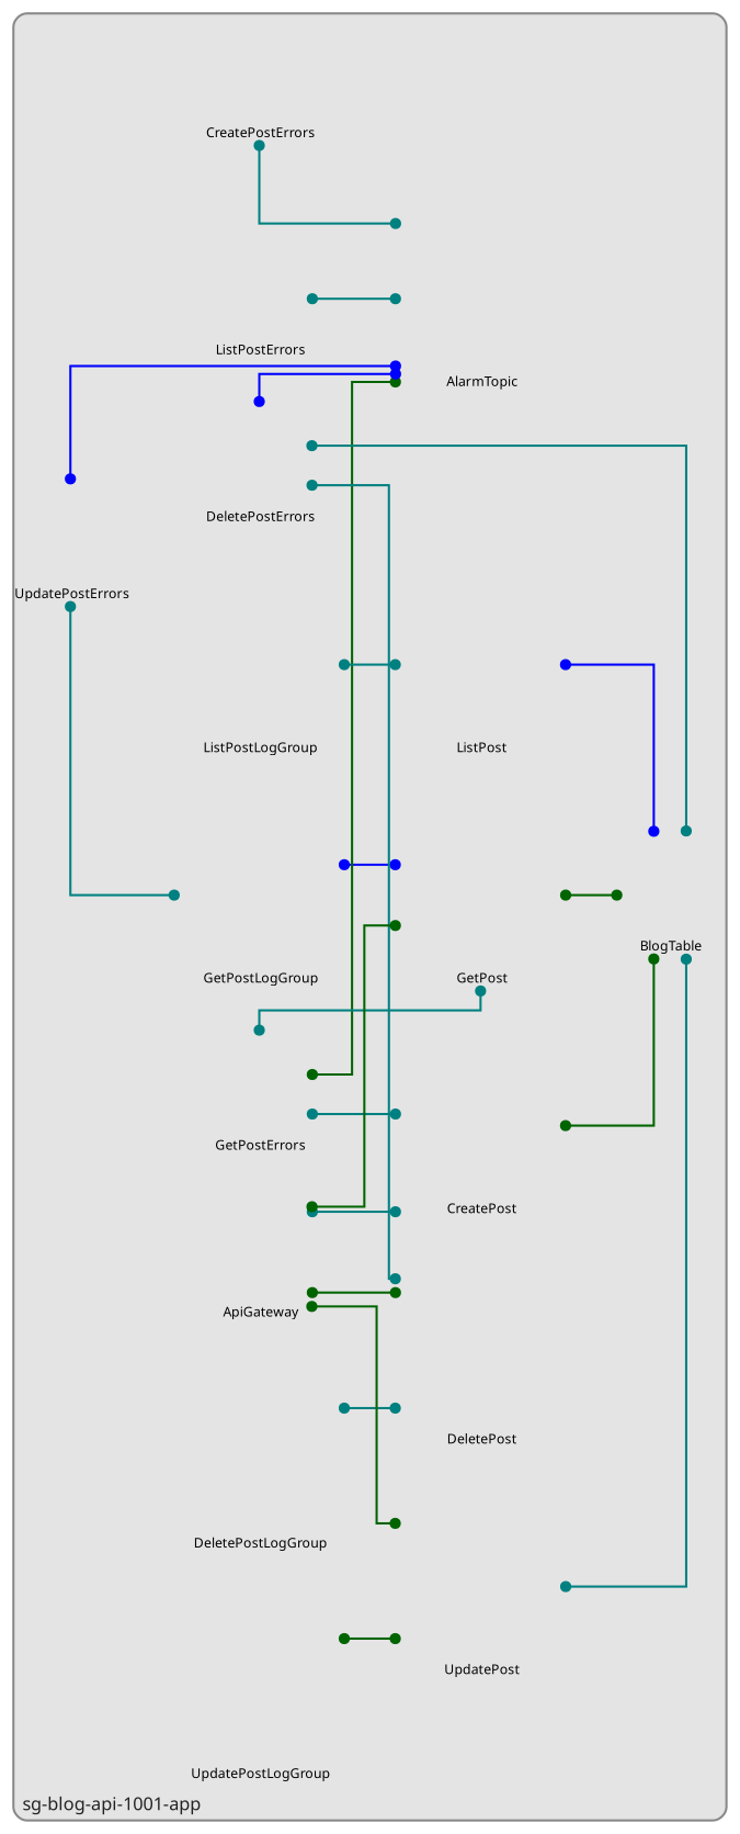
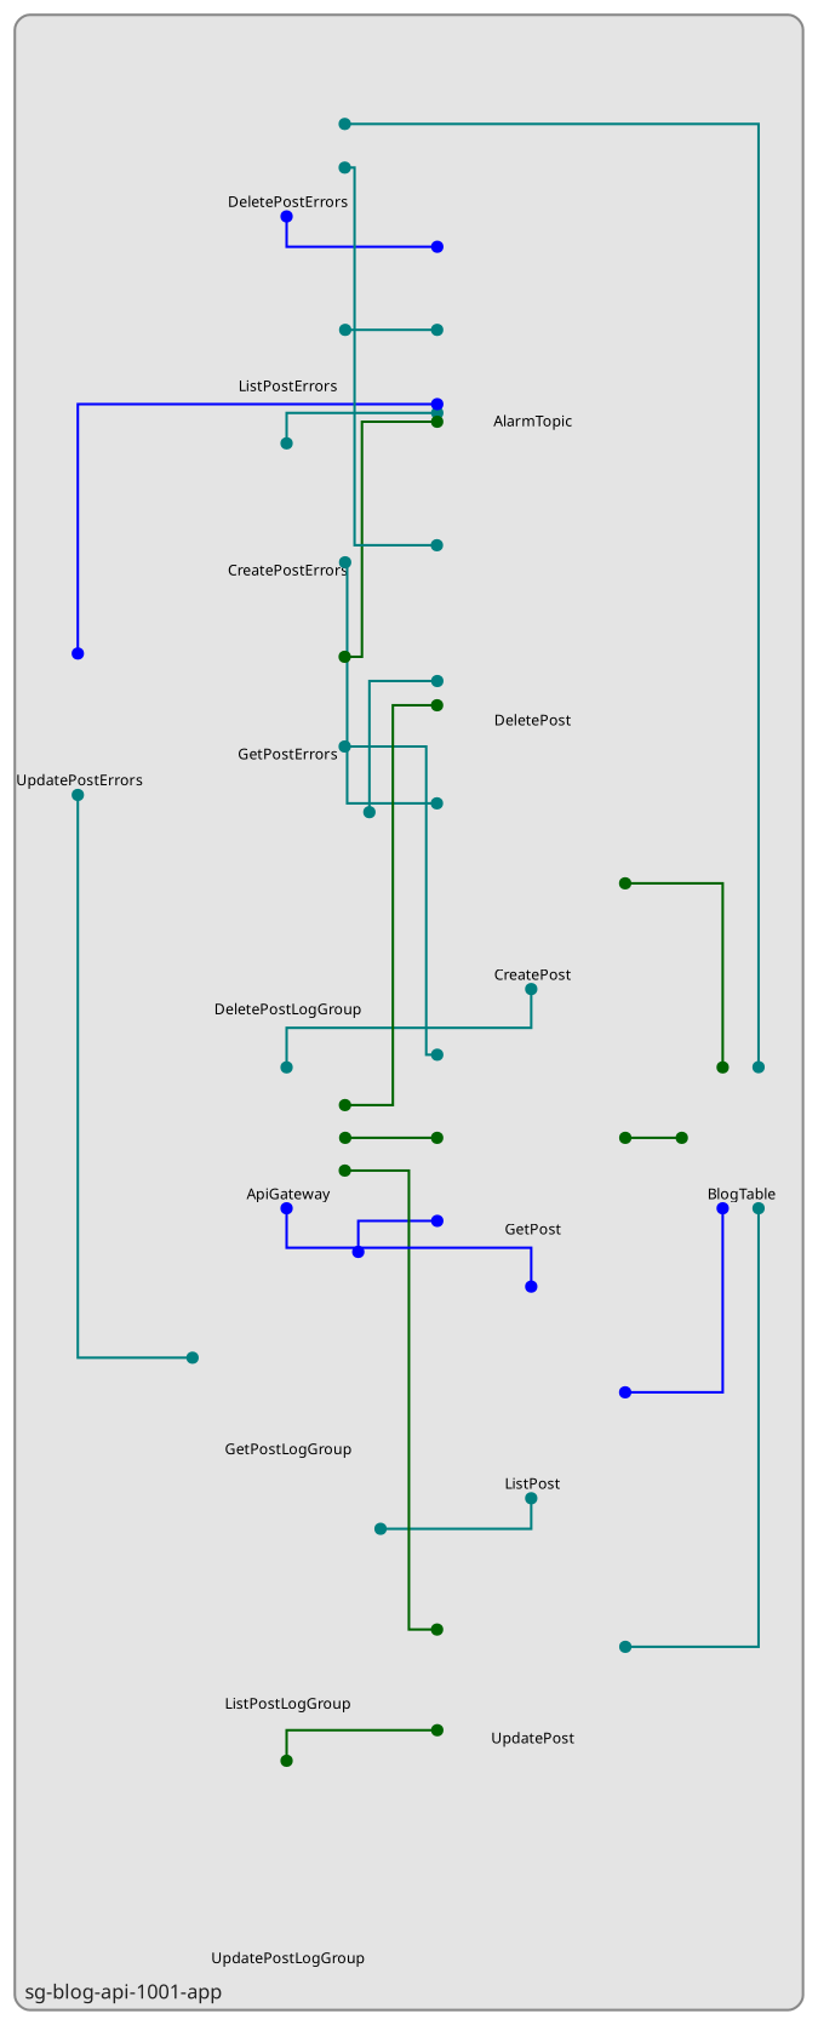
  digraph {
    compound=true
    fontcolor="#222222"
    fontname="Sans-Serif"
    fontsize=15
    nodesep=0.60
    rankdir=LR
    ranksep=0.75
    splines=ortho
    node [color=black fixedsize=true fontname="Sans-Serif" fontsize=12 labelloc=b margin=8 penwidth=0 shape="node" style=rounded]
    edge [arrowhead=dot arrowtail=dot color=teal dir=both penwidth=2]
    n1 [color=gray40 height=2.266 label=" AlarmTopic" width=2]
    n2 [color=gray40 height=1.466 label=" BlogTable" width=1.2]
    n3 [color=gray40 height=2.266 label=" CreatePost" width=2]
    n4 [color=gray40 height=1.466 label=" CreatePostErrors" width=1.2]
    n5 [color=gray40 height=2.266 label=" GetPost" width=2]
    n6 [height=2.266 label=" GetPostLogGroup" width=2]
    n7 [height=1.466 label=" GetPostErrors" width=1.2]
    n8 [color=gray40 height=2.266 label=" UpdatePost" width=2]
    n9 [height=2.266 label=" UpdatePostLogGroup" width=2]
    n10 [height=1.466 label=" UpdatePostErrors" width=1.2]
    n11 [color=gray40 height=2.266 label=" DeletePost" width=2]
    n12 [height=2.266 label=" DeletePostLogGroup" width=2]
    n13 [height=1.466 label=" DeletePostErrors" width=1.2]
    n14 [height=2.266 label=" ListPost" width=2]
    n15 [color=gray40 height=2.266 label=" ListPostLogGroup" width=2]
    n16 [height=1.466 label=" ListPostErrors" width=1.2]
    n17 [height=1.466 label=" ApiGateway" width=1.2]
    subgraph sub_1 {
      subgraph cluster_2 {
        fillcolor="#e4e4e4"
        fontsize=16
        label="sg-blog-api-1001-app"
        labeljust=l
        labelloc=b
        pencolor="#888888"
        penwidth=2
        style="filled,rounded"
        n1
        n2
        n3
        n4
        n5
        n6
        n7
        n8
        n9
        n10
        n11
        n12
        n13
        n14
        n15
        n16
        n17
      }
    }
    n3 -> n2 [color=darkgreen]
    n4 -> n1
-   n7 -> n3
+   n4 -> n3
    n5 -> n2 [color=darkgreen]
    n6 -> n5 [color=blue]
    n7 -> n1 [color=darkgreen]
    n7 -> n5
    n8 -> n2
    n9 -> n8 [color=darkgreen]
    n10 -> n1 [color=blue]
    n10 -> n6
    n12 -> n11
    n13 -> n1 [color=blue]
    n13 -> n2
    n13 -> n11
    n14 -> n2 [color=blue]
    n15 -> n14
    n16 -> n1
    n17 -> n3
    n17 -> n5 [color=darkgreen]
    n17 -> n8 [color=darkgreen]
    n17 -> n11 [color=darkgreen]
+   n17 -> n14 [color=blue]
  }
